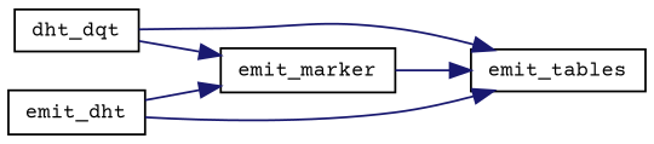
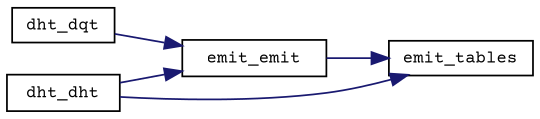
  digraph {
    fontname="Courier Prime"
    rankdir=LR
    node [color=black fontname="Courier Prime" fontsize=10 shape=record]
    edge [color=midnightblue fontname="Courier Prime" fontsize=10 labelfontname=Helvetica labelfontsize=10 style=solid]
-   n1 [height=0.2 label=emit_marker width=0.4]
+   n1 [height=0.2 label=emit_emit width=0.4]
    n2 [height=0.2 label=emit_tables width=0.4]
    n3 [height=0.2 label=dht_dqt width=0.4]
-   n4 [height=0.2 label=emit_dht width=0.4]
+   n4 [height=0.2 label=dht_dht width=0.4]
    n1 -> n2
    n3 -> n1
-   n3 -> n2
    n4 -> n1
    n4 -> n2
  }
